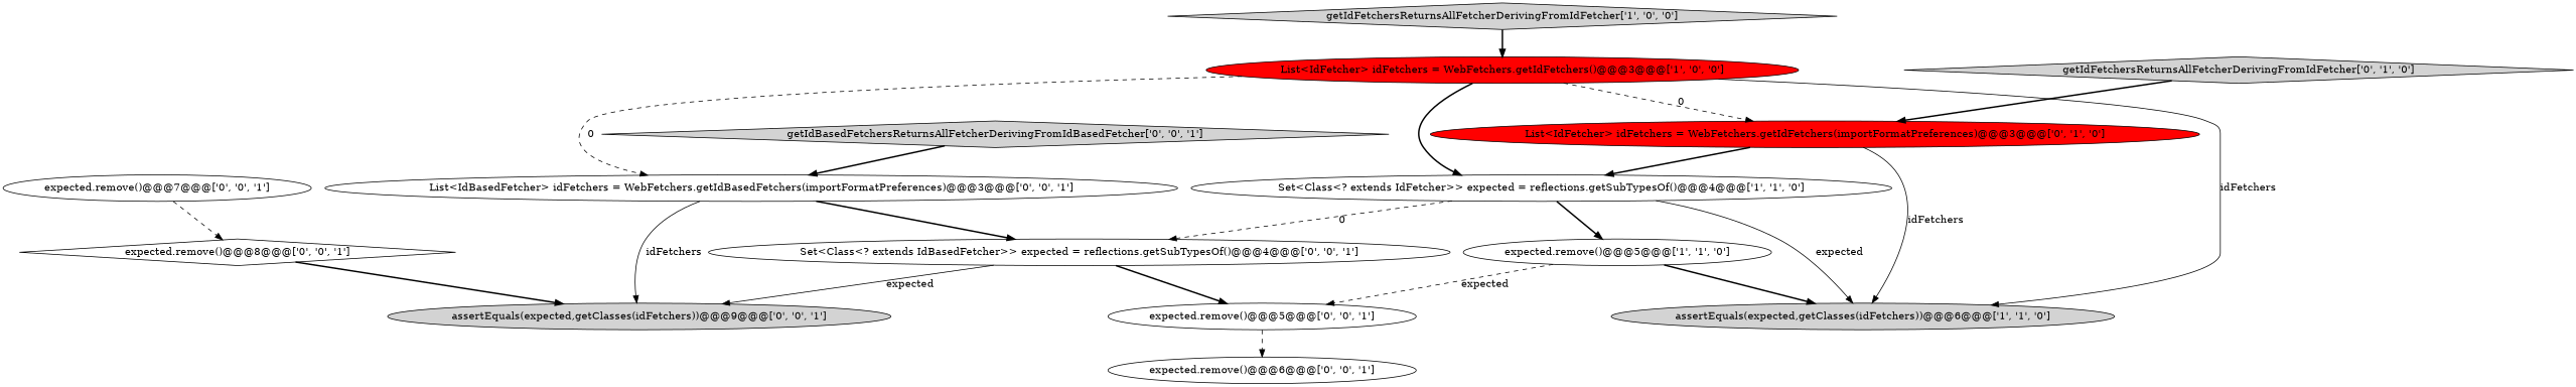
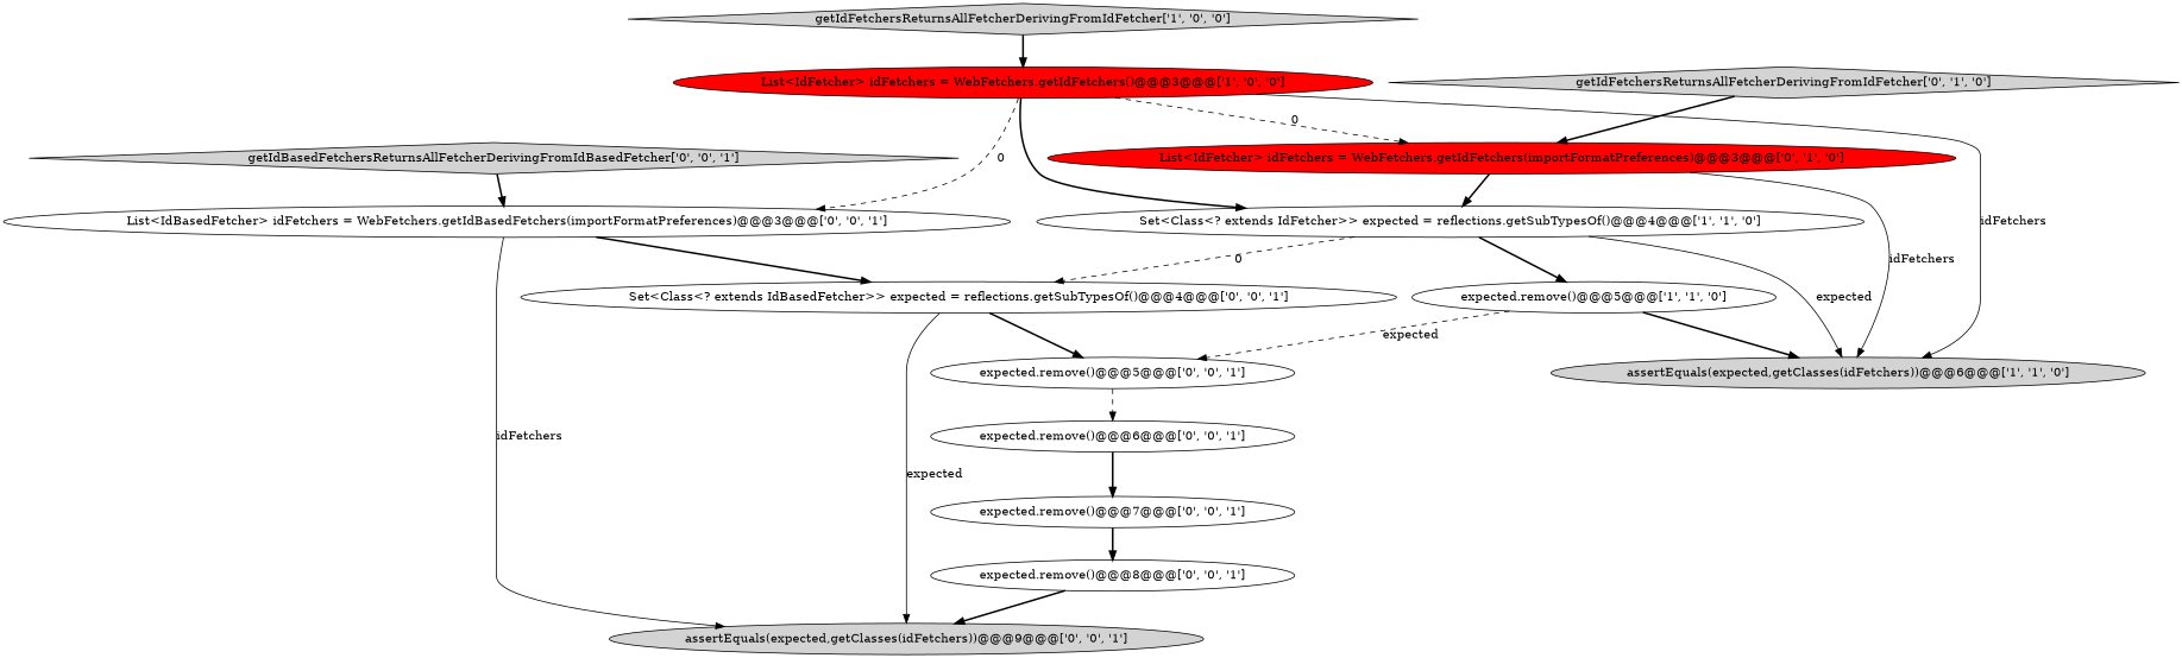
  digraph {
    node [fillcolor=white shape=ellipse style=filled]
    edge [style=bold]
    n1 [label="expected.remove()@@@7@@@['0', '0', '1']"]
-   n2 [label="expected.remove()@@@8@@@['0', '0', '1']" shape=diamond]
+   n2 [label="expected.remove()@@@8@@@['0', '0', '1']"]
    n3 [fillcolor=lightgray label="assertEquals(expected,getClasses(idFetchers))@@@9@@@['0', '0', '1']"]
    n4 [fillcolor=red label="List<IdFetcher> idFetchers = WebFetchers.getIdFetchers(importFormatPreferences)@@@3@@@['0', '1', '0']"]
    n5 [fillcolor=lightgray label="assertEquals(expected,getClasses(idFetchers))@@@6@@@['1', '1', '0']"]
    n6 [label="Set<Class<? extends IdFetcher>> expected = reflections.getSubTypesOf()@@@4@@@['1', '1', '0']"]
    n7 [label="Set<Class<? extends IdBasedFetcher>> expected = reflections.getSubTypesOf()@@@4@@@['0', '0', '1']"]
    n8 [label="expected.remove()@@@5@@@['1', '1', '0']"]
    n9 [fillcolor=lightgray label="getIdFetchersReturnsAllFetcherDerivingFromIdFetcher['0', '1', '0']" shape=diamond]
    n10 [fillcolor=lightgray label="getIdFetchersReturnsAllFetcherDerivingFromIdFetcher['1', '0', '0']" shape=diamond]
    n11 [fillcolor=red label="List<IdFetcher> idFetchers = WebFetchers.getIdFetchers()@@@3@@@['1', '0', '0']"]
    n12 [label="List<IdBasedFetcher> idFetchers = WebFetchers.getIdBasedFetchers(importFormatPreferences)@@@3@@@['0', '0', '1']"]
    n13 [label="expected.remove()@@@5@@@['0', '0', '1']"]
    n14 [label="expected.remove()@@@6@@@['0', '0', '1']"]
    n15 [fillcolor=lightgray label="getIdBasedFetchersReturnsAllFetcherDerivingFromIdBasedFetcher['0', '0', '1']" shape=diamond]
-   n1 -> n2 [style=dashed]
+   n1 -> n2
    n2 -> n3
    n4 -> n5 [label=idFetchers style=solid]
    n4 -> n6
    n6 -> n5 [label=expected style=solid]
    n6 -> n7 [label=0 style=dashed]
    n6 -> n8
    n7 -> n3 [label=expected style=solid]
    n7 -> n13
    n8 -> n5
    n8 -> n13 [label=expected style=dashed]
    n9 -> n4
    n10 -> n11
    n11 -> n4 [label=0 style=dashed]
    n11 -> n5 [label=idFetchers style=solid]
    n11 -> n6
    n11 -> n12 [label=0 style=dashed]
    n12 -> n3 [label=idFetchers style=solid]
    n12 -> n7
    n13 -> n14 [style=dashed]
+   n14 -> n1
    n15 -> n12
  }
